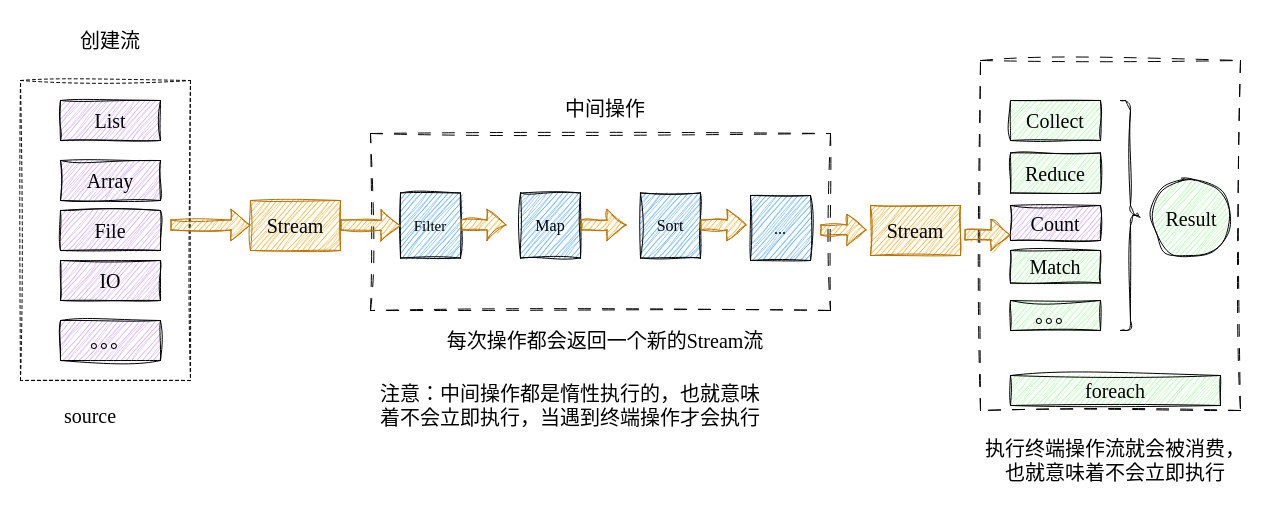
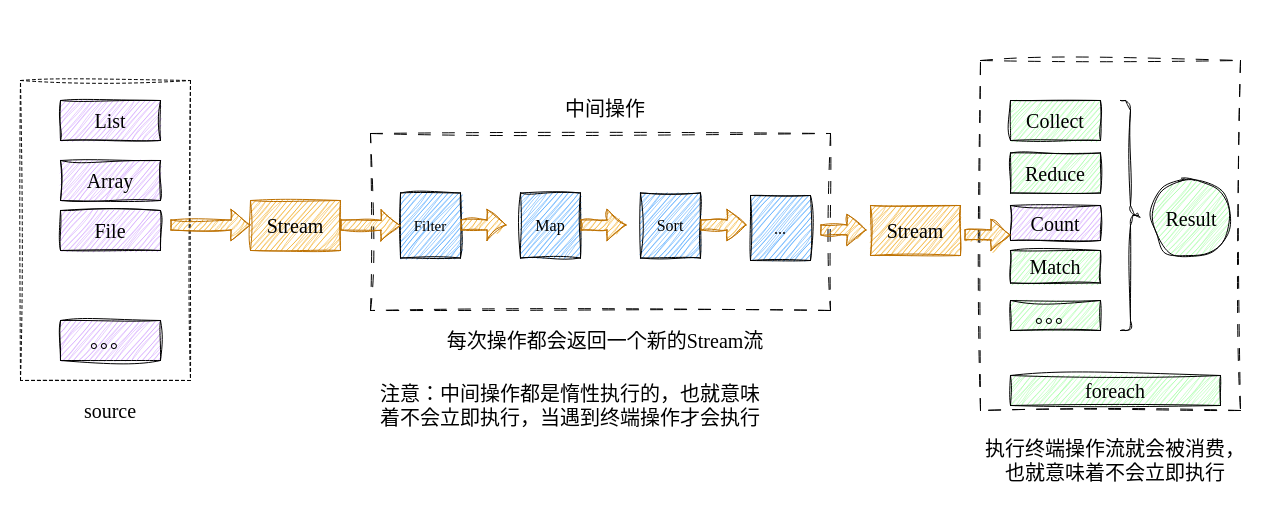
  <mxCell id="0" />
  <mxCell id="1" parent="0" />
  <mxCell id="2" value="" style="rounded=0;whiteSpace=wrap;html=1;hachureGap=4;fontFamily=Architects Daughter;fontSource=https%3A%2F%2Ffonts.googleapis.com%2Fcss%3Ffamily%3DArchitects%2BDaughter;fontSize=20;dashed=1;dashPattern=12 12;sketch=1;curveFitting=1;jiggle=2;" vertex="1" parent="1"><mxGeometry x="980" y="60" width="260" height="350" as="geometry" /></mxCell>
  <mxCell id="3" value="" style="rounded=0;whiteSpace=wrap;html=1;hachureGap=4;fontFamily=Architects Daughter;fontSource=https%3A%2F%2Ffonts.googleapis.com%2Fcss%3Ffamily%3DArchitects%2BDaughter;fontSize=20;labelBackgroundColor=none;dashed=1;dashPattern=12 12;sketch=1;curveFitting=1;jiggle=2;" vertex="1" parent="1"><mxGeometry x="370" y="133" width="460" height="177" as="geometry" /></mxCell>
  <mxCell id="4" value="" style="rounded=0;whiteSpace=wrap;html=1;hachureGap=4;fontFamily=Architects Daughter;fontSource=https%3A%2F%2Ffonts.googleapis.com%2Fcss%3Ffamily%3DArchitects%2BDaughter;fontSize=20;dashed=1;labelBackgroundColor=none;sketch=1;curveFitting=1;jiggle=2;" vertex="1" parent="1"><mxGeometry x="20" y="80" width="170" height="300" as="geometry" /></mxCell>
  <mxCell id="5" value="List" style="rounded=0;whiteSpace=wrap;html=1;hachureGap=4;fontFamily=Georgia;fontSize=20;labelBackgroundColor=none;fillColor=#CC99FF;sketch=1;curveFitting=1;jiggle=2;" vertex="1" parent="1"><mxGeometry x="60" y="100" width="100" height="40" as="geometry" /></mxCell>
  <mxCell id="6" value="Array" style="rounded=0;whiteSpace=wrap;html=1;hachureGap=4;fontFamily=Georgia;fontSize=20;labelBackgroundColor=none;fillColor=#CC99FF;sketch=1;curveFitting=1;jiggle=2;" vertex="1" parent="1"><mxGeometry x="60" y="160" width="100" height="40" as="geometry" /></mxCell>
  <mxCell id="7" value="File" style="rounded=0;whiteSpace=wrap;html=1;hachureGap=4;fontFamily=Georgia;fontSize=20;labelBackgroundColor=none;fillColor=#CC99FF;sketch=1;curveFitting=1;jiggle=2;" vertex="1" parent="1"><mxGeometry x="60" y="210" width="100" height="40" as="geometry" /></mxCell>
- <mxCell id="8" value="IO" style="rounded=0;whiteSpace=wrap;html=1;hachureGap=4;fontFamily=Georgia;fontSize=20;labelBackgroundColor=none;fillColor=#CC99FF;sketch=1;curveFitting=1;jiggle=2;" vertex="1" parent="1"><mxGeometry x="60" y="260" width="100" height="40" as="geometry" /></mxCell>
  <mxCell id="9" value="。。。" style="rounded=0;whiteSpace=wrap;html=1;hachureGap=4;fontFamily=Georgia;fontSize=20;align=center;labelBackgroundColor=none;fillColor=#CC99FF;sketch=1;curveFitting=1;jiggle=2;" vertex="1" parent="1"><mxGeometry x="60" y="320" width="100" height="40" as="geometry" /></mxCell>
  <mxCell id="10" value="Stream" style="rounded=0;whiteSpace=wrap;html=1;hachureGap=4;fontFamily=Georgia;fontSize=20;labelBackgroundColor=none;fillColor=#f0a30a;fontColor=#000000;strokeColor=#BD7000;sketch=1;curveFitting=1;jiggle=2;" vertex="1" parent="1"><mxGeometry x="250" y="200" width="90" height="50" as="geometry" /></mxCell>
  <mxCell id="11" value="" style="shape=flexArrow;endArrow=classic;html=1;rounded=0;hachureGap=4;fontFamily=Architects Daughter;fontSource=https%3A%2F%2Ffonts.googleapis.com%2Fcss%3Ffamily%3DArchitects%2BDaughter;fontSize=16;labelBackgroundColor=none;fontColor=default;fillColor=#f0a30a;strokeColor=#BD7000;sketch=1;curveFitting=1;jiggle=2;" edge="1" parent="1"><mxGeometry width="50" height="50" relative="1" as="geometry"><mxPoint x="170" y="224.5" as="sourcePoint" /><mxPoint x="250" y="224.5" as="targetPoint" /></mxGeometry></mxCell>
- <mxCell id="12" value="创建流" style="text;html=1;strokeColor=none;fillColor=none;align=center;verticalAlign=middle;whiteSpace=wrap;rounded=0;fontSize=20;fontFamily=Architects Daughter;labelBackgroundColor=none;sketch=1;curveFitting=1;jiggle=2;" vertex="1" parent="1"><mxGeometry x="45" y="20" width="130" height="40" as="geometry" /></mxCell>
- <mxCell id="13" value="source" style="text;html=1;strokeColor=none;fillColor=none;align=center;verticalAlign=middle;whiteSpace=wrap;rounded=0;fontSize=20;fontFamily=Georgia;labelBackgroundColor=none;sketch=1;curveFitting=1;jiggle=2;" vertex="1" parent="1"><mxGeometry x="25" y="395" width="130" height="40" as="geometry" /></mxCell>
+ <mxCell id="13" value="source" style="text;html=1;strokeColor=none;fillColor=none;align=center;verticalAlign=middle;whiteSpace=wrap;rounded=0;fontSize=20;fontFamily=Georgia;labelBackgroundColor=none;sketch=1;curveFitting=1;jiggle=2;" vertex="1" parent="1"><mxGeometry x="45" y="390" width="130" height="40" as="geometry" /></mxCell>
  <mxCell id="14" value="Filter" style="rounded=0;whiteSpace=wrap;html=1;hachureGap=4;fontFamily=Georgia;fontSize=15;labelBackgroundColor=none;fillColor=#3399FF;sketch=1;curveFitting=1;jiggle=2;" vertex="1" parent="1"><mxGeometry x="400" y="192.5" width="60" height="65" as="geometry" /></mxCell>
  <mxCell id="15" value="Map" style="rounded=0;whiteSpace=wrap;html=1;hachureGap=4;fontFamily=Georgia;fontSize=16;labelBackgroundColor=none;fillColor=#3399FF;sketch=1;curveFitting=1;jiggle=2;" vertex="1" parent="1"><mxGeometry x="520" y="192.5" width="60" height="65" as="geometry" /></mxCell>
  <mxCell id="16" value="Sort" style="rounded=0;whiteSpace=wrap;html=1;hachureGap=4;fontFamily=Georgia;fontSize=16;labelBackgroundColor=none;fillColor=#3399FF;sketch=1;curveFitting=1;jiggle=2;" vertex="1" parent="1"><mxGeometry x="640" y="192.5" width="60" height="65" as="geometry" /></mxCell>
  <mxCell id="17" value="..." style="rounded=0;whiteSpace=wrap;html=1;hachureGap=4;fontFamily=Georgia;fontSize=16;labelBackgroundColor=none;fillColor=#3399FF;sketch=1;curveFitting=1;jiggle=2;" vertex="1" parent="1"><mxGeometry x="750" y="195" width="60" height="65" as="geometry" /></mxCell>
  <mxCell id="18" value="" style="shape=flexArrow;endArrow=classic;html=1;rounded=0;hachureGap=4;fontFamily=Architects Daughter;fontSource=https%3A%2F%2Ffonts.googleapis.com%2Fcss%3Ffamily%3DArchitects%2BDaughter;fontSize=16;entryX=0;entryY=0.5;entryDx=0;entryDy=0;labelBackgroundColor=none;fontColor=default;fillColor=#f0a30a;strokeColor=#BD7000;sketch=1;curveFitting=1;jiggle=2;" edge="1" parent="1" target="14"><mxGeometry width="50" height="50" relative="1" as="geometry"><mxPoint x="340" y="224.5" as="sourcePoint" /><mxPoint x="380" y="224.5" as="targetPoint" /></mxGeometry></mxCell>
  <mxCell id="19" value="" style="shape=flexArrow;endArrow=classic;html=1;rounded=0;hachureGap=4;fontFamily=Architects Daughter;fontSource=https%3A%2F%2Ffonts.googleapis.com%2Fcss%3Ffamily%3DArchitects%2BDaughter;fontSize=16;labelBackgroundColor=none;fontColor=default;fillColor=#f0a30a;strokeColor=#BD7000;sketch=1;curveFitting=1;jiggle=2;" edge="1" parent="1"><mxGeometry width="50" height="50" relative="1" as="geometry"><mxPoint x="460" y="224.5" as="sourcePoint" /><mxPoint x="506" y="224.5" as="targetPoint" /></mxGeometry></mxCell>
  <mxCell id="20" value="" style="shape=flexArrow;endArrow=classic;html=1;rounded=0;hachureGap=4;fontFamily=Architects Daughter;fontSource=https%3A%2F%2Ffonts.googleapis.com%2Fcss%3Ffamily%3DArchitects%2BDaughter;fontSize=16;labelBackgroundColor=none;fontColor=default;fillColor=#f0a30a;strokeColor=#BD7000;sketch=1;curveFitting=1;jiggle=2;" edge="1" parent="1"><mxGeometry width="50" height="50" relative="1" as="geometry"><mxPoint x="580" y="224.5" as="sourcePoint" /><mxPoint x="626" y="224.5" as="targetPoint" /></mxGeometry></mxCell>
  <mxCell id="21" value="" style="shape=flexArrow;endArrow=classic;html=1;rounded=0;hachureGap=4;fontFamily=Architects Daughter;fontSource=https%3A%2F%2Ffonts.googleapis.com%2Fcss%3Ffamily%3DArchitects%2BDaughter;fontSize=16;labelBackgroundColor=none;fontColor=default;fillColor=#f0a30a;strokeColor=#BD7000;sketch=1;curveFitting=1;jiggle=2;" edge="1" parent="1"><mxGeometry width="50" height="50" relative="1" as="geometry"><mxPoint x="700" y="224.5" as="sourcePoint" /><mxPoint x="746" y="224.5" as="targetPoint" /></mxGeometry></mxCell>
  <mxCell id="22" value="中间操作" style="text;html=1;strokeColor=none;fillColor=none;align=center;verticalAlign=middle;whiteSpace=wrap;rounded=0;fontSize=20;fontFamily=Architects Daughter;sketch=1;curveFitting=1;jiggle=2;" vertex="1" parent="1"><mxGeometry x="510" y="83" width="190" height="50" as="geometry" /></mxCell>
  <mxCell id="23" value="每次操作都会返回一个新的Stream流" style="text;html=1;strokeColor=none;fillColor=none;align=center;verticalAlign=middle;whiteSpace=wrap;rounded=0;fontSize=20;fontFamily=Architects Daughter;sketch=1;curveFitting=1;jiggle=2;" vertex="1" parent="1"><mxGeometry x="420" y="315" width="370" height="50" as="geometry" /></mxCell>
  <mxCell id="24" value="注意：中间操作都是惰性执行的，也就意味着不会立即执行，当遇到终端操作才会执行" style="text;html=1;strokeColor=none;fillColor=none;align=center;verticalAlign=middle;whiteSpace=wrap;rounded=0;fontSize=20;fontFamily=Architects Daughter;sketch=1;curveFitting=1;jiggle=2;" vertex="1" parent="1"><mxGeometry x="370" y="365" width="400" height="80" as="geometry" /></mxCell>
  <mxCell id="25" value="Stream" style="rounded=0;whiteSpace=wrap;html=1;hachureGap=4;fontFamily=Georgia;fontSize=20;labelBackgroundColor=none;fillColor=#f0a30a;fontColor=#000000;strokeColor=#BD7000;sketch=1;curveFitting=1;jiggle=2;" vertex="1" parent="1"><mxGeometry x="870" y="205" width="90" height="50" as="geometry" /></mxCell>
  <mxCell id="26" value="" style="shape=flexArrow;endArrow=classic;html=1;rounded=0;hachureGap=4;fontFamily=Architects Daughter;fontSource=https%3A%2F%2Ffonts.googleapis.com%2Fcss%3Ffamily%3DArchitects%2BDaughter;fontSize=16;labelBackgroundColor=none;fontColor=default;fillColor=#f0a30a;strokeColor=#BD7000;sketch=1;curveFitting=1;jiggle=2;" edge="1" parent="1"><mxGeometry width="50" height="50" relative="1" as="geometry"><mxPoint x="820" y="229.5" as="sourcePoint" /><mxPoint x="866" y="229.5" as="targetPoint" /></mxGeometry></mxCell>
  <mxCell id="27" value="Collect" style="rounded=0;whiteSpace=wrap;html=1;hachureGap=4;fontFamily=Georgia;fontSize=20;fillColor=#99FF99;sketch=1;curveFitting=1;jiggle=2;" vertex="1" parent="1"><mxGeometry x="1010" y="100" width="90" height="40" as="geometry" /></mxCell>
  <mxCell id="28" value="Reduce" style="rounded=0;whiteSpace=wrap;html=1;hachureGap=4;fontFamily=Georgia;fontSize=20;fillColor=#99FF99;sketch=1;curveFitting=1;jiggle=2;" vertex="1" parent="1"><mxGeometry x="1010" y="152.5" width="90" height="40" as="geometry" /></mxCell>
  <mxCell id="29" value="Count" style="rounded=0;whiteSpace=wrap;html=1;hachureGap=4;fontFamily=Georgia;fontSize=20;fillColor=#cc99ff;sketch=1;curveFitting=1;jiggle=2;" vertex="1" parent="1"><mxGeometry x="1010" y="205" width="90" height="35" as="geometry" /></mxCell>
  <mxCell id="30" value="Match" style="rounded=0;whiteSpace=wrap;html=1;hachureGap=4;fontFamily=Georgia;fontSize=20;fillColor=#99FF99;sketch=1;curveFitting=1;jiggle=2;" vertex="1" parent="1"><mxGeometry x="1010" y="250" width="90" height="32.5" as="geometry" /></mxCell>
  <mxCell id="31" value="。。。" style="rounded=0;whiteSpace=wrap;html=1;hachureGap=4;fontFamily=Georgia;fontSize=20;fillColor=#99FF99;sketch=1;curveFitting=1;jiggle=2;" vertex="1" parent="1"><mxGeometry x="1010" y="300" width="90" height="30" as="geometry" /></mxCell>
  <mxCell id="32" value="" style="shape=curlyBracket;whiteSpace=wrap;html=1;rounded=1;flipH=1;labelPosition=right;verticalLabelPosition=middle;align=left;verticalAlign=middle;hachureGap=4;fontFamily=Architects Daughter;fontSource=https%3A%2F%2Ffonts.googleapis.com%2Fcss%3Ffamily%3DArchitects%2BDaughter;fontSize=20;sketch=1;curveFitting=1;jiggle=2;" vertex="1" parent="1"><mxGeometry x="1120" y="100" width="20" height="230" as="geometry" /></mxCell>
  <mxCell id="33" value="Result" style="ellipse;whiteSpace=wrap;html=1;aspect=fixed;hachureGap=4;fontFamily=Georgia;fontSize=20;fillColor=#99FF99;sketch=1;curveFitting=1;jiggle=2;" vertex="1" parent="1"><mxGeometry x="1151" y="177.5" width="80" height="80" as="geometry" /></mxCell>
  <mxCell id="34" value="foreach" style="rounded=0;whiteSpace=wrap;html=1;hachureGap=4;fontFamily=Georgia;fontSize=20;fillColor=#99FF99;sketch=1;curveFitting=1;jiggle=2;" vertex="1" parent="1"><mxGeometry x="1010" y="375" width="210" height="30" as="geometry" /></mxCell>
  <mxCell id="35" value="执行终端操作流就会被消费，也就意味着不会立即执行" style="text;html=1;strokeColor=none;fillColor=none;align=center;verticalAlign=middle;whiteSpace=wrap;rounded=0;fontSize=20;fontFamily=Architects Daughter;sketch=1;curveFitting=1;jiggle=2;" vertex="1" parent="1"><mxGeometry x="980" y="430" width="270" height="60" as="geometry" /></mxCell>
  <mxCell id="36" value="" style="shape=flexArrow;endArrow=classic;html=1;rounded=0;hachureGap=4;fontFamily=Architects Daughter;fontSource=https%3A%2F%2Ffonts.googleapis.com%2Fcss%3Ffamily%3DArchitects%2BDaughter;fontSize=16;labelBackgroundColor=none;fontColor=default;fillColor=#f0a30a;strokeColor=#BD7000;sketch=1;curveFitting=1;jiggle=2;" edge="1" parent="1"><mxGeometry width="50" height="50" relative="1" as="geometry"><mxPoint x="964" y="234.41" as="sourcePoint" /><mxPoint x="1010" y="234.41" as="targetPoint" /></mxGeometry></mxCell>
